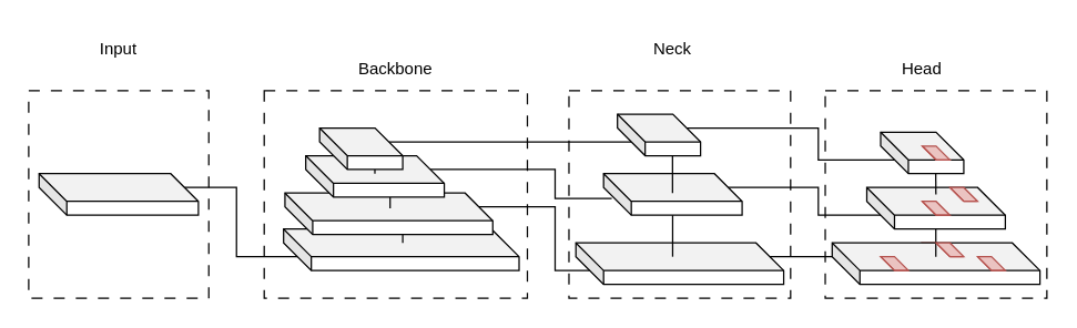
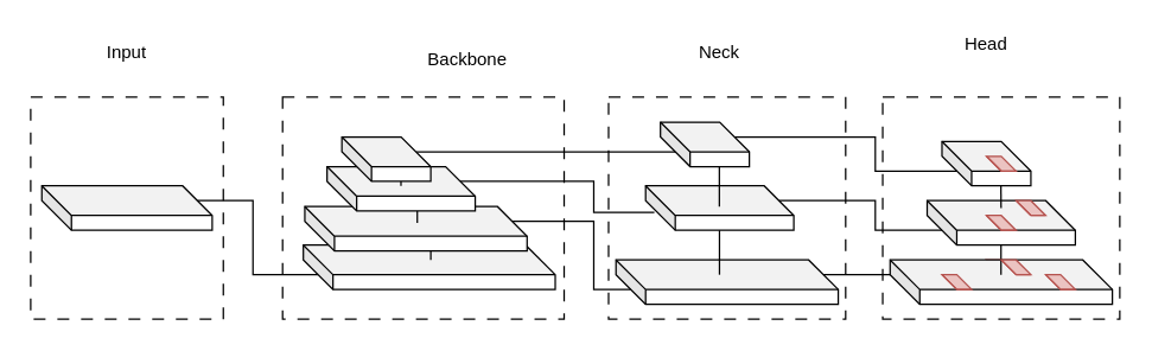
  <mxCell id="0" />
  <mxCell id="1" parent="0" />
  <mxCell id="2" value="" style="shape=cube;whiteSpace=wrap;html=1;boundedLbl=1;backgroundOutline=1;darkOpacity=0.05;darkOpacity2=0.1;fillColor=#f8cecc;strokeColor=#b85450;" parent="1" vertex="1"><mxGeometry x="665" y="175" width="20" height="10" as="geometry" /></mxCell>
  <mxCell id="3" value="" style="shape=cube;whiteSpace=wrap;html=1;boundedLbl=1;backgroundOutline=1;darkOpacity=0.05;darkOpacity2=0.1;" parent="1" vertex="1"><mxGeometry x="600" y="175" width="150" height="30" as="geometry" /></mxCell>
  <mxCell id="4" value="" style="endArrow=none;html=1;rounded=0;" parent="1" edge="1"><mxGeometry width="50" height="50" relative="1" as="geometry"><mxPoint x="674.84" y="185" as="sourcePoint" /><mxPoint x="674.84" y="145" as="targetPoint" /></mxGeometry></mxCell>
  <mxCell id="5" value="" style="rounded=0;whiteSpace=wrap;html=1;dashed=1;dashPattern=8 8;fillColor=none;" parent="1" vertex="1"><mxGeometry x="20" y="65" width="130" height="150" as="geometry" /></mxCell>
  <mxCell id="6" style="edgeStyle=orthogonalEdgeStyle;rounded=0;orthogonalLoop=1;jettySize=auto;html=1;exitX=0;exitY=0;exitDx=105;exitDy=10;exitPerimeter=0;entryX=0;entryY=0;entryDx=10;entryDy=20;entryPerimeter=0;endArrow=none;endFill=0;" parent="1" source="7" target="8" edge="1"><mxGeometry relative="1" as="geometry"><Array as="points"><mxPoint x="170" y="135" /><mxPoint x="170" y="185" /></Array></mxGeometry></mxCell>
  <mxCell id="7" value="" style="shape=cube;whiteSpace=wrap;html=1;boundedLbl=1;backgroundOutline=1;darkOpacity=0.05;darkOpacity2=0.1;" parent="1" vertex="1"><mxGeometry x="27.5" y="125" width="115" height="30" as="geometry" /></mxCell>
  <mxCell id="8" value="" style="shape=cube;whiteSpace=wrap;html=1;boundedLbl=1;backgroundOutline=1;darkOpacity=0.05;darkOpacity2=0.1;" parent="1" vertex="1"><mxGeometry x="204" y="165" width="170" height="30" as="geometry" /></mxCell>
  <mxCell id="9" value="" style="shape=cube;whiteSpace=wrap;html=1;boundedLbl=1;backgroundOutline=1;darkOpacity=0.05;darkOpacity2=0.1;" parent="1" vertex="1"><mxGeometry x="415" y="175" width="150" height="30" as="geometry" /></mxCell>
  <mxCell id="10" value="" style="shape=cube;whiteSpace=wrap;html=1;boundedLbl=1;backgroundOutline=1;darkOpacity=0.05;darkOpacity2=0.1;" parent="1" vertex="1"><mxGeometry x="635" y="95" width="60" height="30" as="geometry" /></mxCell>
  <mxCell id="11" value="" style="shape=cube;whiteSpace=wrap;html=1;boundedLbl=1;backgroundOutline=1;darkOpacity=0.05;darkOpacity2=0.1;" parent="1" vertex="1"><mxGeometry x="625" y="135" width="100" height="30" as="geometry" /></mxCell>
  <mxCell id="12" value="" style="shape=cube;whiteSpace=wrap;html=1;boundedLbl=1;backgroundOutline=1;darkOpacity=0.05;darkOpacity2=0.1;fillColor=#f8cecc;strokeColor=#b85450;" parent="1" vertex="1"><mxGeometry x="665" y="105" width="20" height="10" as="geometry" /></mxCell>
  <mxCell id="13" value="" style="shape=cube;whiteSpace=wrap;html=1;boundedLbl=1;backgroundOutline=1;darkOpacity=0.05;darkOpacity2=0.1;fillColor=#f8cecc;strokeColor=#b85450;" parent="1" vertex="1"><mxGeometry x="665" y="145" width="20" height="10" as="geometry" /></mxCell>
  <mxCell id="14" value="" style="shape=cube;whiteSpace=wrap;html=1;boundedLbl=1;backgroundOutline=1;darkOpacity=0.05;darkOpacity2=0.1;fillColor=#f8cecc;strokeColor=#b85450;" parent="1" vertex="1"><mxGeometry x="685" y="135" width="20" height="10" as="geometry" /></mxCell>
  <mxCell id="15" value="" style="shape=cube;whiteSpace=wrap;html=1;boundedLbl=1;backgroundOutline=1;darkOpacity=0.05;darkOpacity2=0.1;fillColor=#f8cecc;strokeColor=#b85450;" parent="1" vertex="1"><mxGeometry x="635" y="185" width="20" height="10" as="geometry" /></mxCell>
  <mxCell id="16" value="" style="shape=cube;whiteSpace=wrap;html=1;boundedLbl=1;backgroundOutline=1;darkOpacity=0.05;darkOpacity2=0.1;fillColor=#f8cecc;strokeColor=#b85450;" parent="1" vertex="1"><mxGeometry x="705" y="185" width="20" height="10" as="geometry" /></mxCell>
  <mxCell id="17" value="" style="endArrow=none;html=1;rounded=0;exitX=0;exitY=0;exitDx=50;exitDy=10;exitPerimeter=0;entryX=0;entryY=0;entryDx=10;entryDy=20;entryPerimeter=0;" parent="1" source="27" target="32" edge="1"><mxGeometry width="50" height="50" relative="1" as="geometry"><mxPoint x="390" y="185" as="sourcePoint" /><mxPoint x="440" y="135" as="targetPoint" /></mxGeometry></mxCell>
  <mxCell id="18" value="" style="endArrow=none;html=1;rounded=0;" parent="1" edge="1"><mxGeometry width="50" height="50" relative="1" as="geometry"><mxPoint x="484.84" y="185" as="sourcePoint" /><mxPoint x="484.84" y="145" as="targetPoint" /></mxGeometry></mxCell>
  <mxCell id="19" value="" style="endArrow=none;html=1;rounded=0;" parent="1" edge="1"><mxGeometry width="50" height="50" relative="1" as="geometry"><mxPoint x="269.71" y="128" as="sourcePoint" /><mxPoint x="269.71" y="118" as="targetPoint" /></mxGeometry></mxCell>
  <mxCell id="20" value="" style="endArrow=none;html=1;rounded=0;" parent="1" edge="1"><mxGeometry width="50" height="50" relative="1" as="geometry"><mxPoint x="290" y="175" as="sourcePoint" /><mxPoint x="290" y="165" as="targetPoint" /></mxGeometry></mxCell>
  <mxCell id="21" style="edgeStyle=orthogonalEdgeStyle;rounded=0;orthogonalLoop=1;jettySize=auto;html=1;exitX=0;exitY=0;exitDx=140;exitDy=10;exitPerimeter=0;entryX=0;entryY=0;entryDx=10;entryDy=20.0;entryPerimeter=0;endArrow=none;endFill=0;" parent="1" source="22" target="9" edge="1"><mxGeometry relative="1" as="geometry"><Array as="points"><mxPoint x="400" y="149" /><mxPoint x="400" y="195" /></Array></mxGeometry></mxCell>
  <mxCell id="22" value="" style="shape=cube;whiteSpace=wrap;html=1;boundedLbl=1;backgroundOutline=1;darkOpacity=0.05;darkOpacity2=0.1;" parent="1" vertex="1"><mxGeometry x="205" y="139" width="150" height="30" as="geometry" /></mxCell>
  <mxCell id="23" value="" style="endArrow=none;html=1;rounded=0;" parent="1" edge="1"><mxGeometry width="50" height="50" relative="1" as="geometry"><mxPoint x="280.89" y="150" as="sourcePoint" /><mxPoint x="280.89" y="140" as="targetPoint" /></mxGeometry></mxCell>
  <mxCell id="24" style="edgeStyle=orthogonalEdgeStyle;rounded=0;orthogonalLoop=1;jettySize=auto;html=1;exitX=0;exitY=0;exitDx=90;exitDy=10;exitPerimeter=0;entryX=0.059;entryY=0.6;entryDx=0;entryDy=0;entryPerimeter=0;endArrow=none;endFill=0;" parent="1" source="25" target="29" edge="1"><mxGeometry relative="1" as="geometry"><Array as="points"><mxPoint x="400" y="122" /><mxPoint x="400" y="143" /></Array></mxGeometry></mxCell>
  <mxCell id="25" value="" style="shape=cube;whiteSpace=wrap;html=1;boundedLbl=1;backgroundOutline=1;darkOpacity=0.05;darkOpacity2=0.1;" parent="1" vertex="1"><mxGeometry x="220" y="112" width="100" height="30" as="geometry" /></mxCell>
  <mxCell id="26" value="" style="endArrow=none;html=1;rounded=0;" parent="1" edge="1"><mxGeometry width="50" height="50" relative="1" as="geometry"><mxPoint x="269.89" y="125" as="sourcePoint" /><mxPoint x="269.89" y="115" as="targetPoint" /></mxGeometry></mxCell>
  <mxCell id="27" value="" style="shape=cube;whiteSpace=wrap;html=1;boundedLbl=1;backgroundOutline=1;darkOpacity=0.05;darkOpacity2=0.1;" parent="1" vertex="1"><mxGeometry x="230" y="92" width="60" height="30" as="geometry" /></mxCell>
  <mxCell id="28" style="edgeStyle=orthogonalEdgeStyle;rounded=0;orthogonalLoop=1;jettySize=auto;html=1;exitX=0;exitY=0;exitDx=90;exitDy=10;exitPerimeter=0;entryX=0;entryY=0;entryDx=10;entryDy=20;entryPerimeter=0;endArrow=none;endFill=0;" parent="1" source="29" target="11" edge="1"><mxGeometry relative="1" as="geometry"><Array as="points"><mxPoint x="590" y="135" /><mxPoint x="590" y="155" /></Array></mxGeometry></mxCell>
  <mxCell id="29" value="" style="shape=cube;whiteSpace=wrap;html=1;boundedLbl=1;backgroundOutline=1;darkOpacity=0.05;darkOpacity2=0.1;" parent="1" vertex="1"><mxGeometry x="435" y="125" width="100" height="30" as="geometry" /></mxCell>
  <mxCell id="30" value="" style="endArrow=none;html=1;rounded=0;" parent="1" edge="1"><mxGeometry width="50" height="50" relative="1" as="geometry"><mxPoint x="484.76" y="139" as="sourcePoint" /><mxPoint x="484.76" y="99" as="targetPoint" /></mxGeometry></mxCell>
  <mxCell id="31" style="edgeStyle=orthogonalEdgeStyle;rounded=0;orthogonalLoop=1;jettySize=auto;html=1;exitX=0;exitY=0;exitDx=50;exitDy=10;exitPerimeter=0;entryX=0;entryY=0;entryDx=10;entryDy=20;entryPerimeter=0;endArrow=none;endFill=0;" parent="1" source="32" target="10" edge="1"><mxGeometry relative="1" as="geometry"><Array as="points"><mxPoint x="590" y="92" /><mxPoint x="590" y="115" /></Array></mxGeometry></mxCell>
  <mxCell id="32" value="" style="shape=cube;whiteSpace=wrap;html=1;boundedLbl=1;backgroundOutline=1;darkOpacity=0.05;darkOpacity2=0.1;" parent="1" vertex="1"><mxGeometry x="445" y="82" width="60" height="30" as="geometry" /></mxCell>
  <mxCell id="33" value="" style="endArrow=none;html=1;rounded=0;exitX=0;exitY=0;exitDx=140;exitDy=10;exitPerimeter=0;entryX=0;entryY=0;entryDx=0;entryDy=10;entryPerimeter=0;" parent="1" source="9" target="3" edge="1"><mxGeometry width="50" height="50" relative="1" as="geometry"><mxPoint x="600" y="245" as="sourcePoint" /><mxPoint x="650" y="195" as="targetPoint" /></mxGeometry></mxCell>
  <mxCell id="34" value="" style="shape=cube;whiteSpace=wrap;html=1;boundedLbl=1;backgroundOutline=1;darkOpacity=0.05;darkOpacity2=0.1;fillColor=#f8cecc;strokeColor=#b85450;" parent="1" vertex="1"><mxGeometry x="675" y="175" width="20" height="10" as="geometry" /></mxCell>
  <mxCell id="35" value="" style="endArrow=none;html=1;rounded=0;" parent="1" edge="1"><mxGeometry width="50" height="50" relative="1" as="geometry"><mxPoint x="674.89" y="140" as="sourcePoint" /><mxPoint x="674.78" y="125" as="targetPoint" /></mxGeometry></mxCell>
  <mxCell id="36" value="" style="rounded=0;whiteSpace=wrap;html=1;dashed=1;dashPattern=8 8;fillColor=none;" parent="1" vertex="1"><mxGeometry x="190" y="65" width="190" height="150" as="geometry" /></mxCell>
  <mxCell id="37" value="" style="rounded=0;whiteSpace=wrap;html=1;dashed=1;dashPattern=8 8;fillColor=none;" parent="1" vertex="1"><mxGeometry x="410" y="65" width="160" height="150" as="geometry" /></mxCell>
  <mxCell id="38" value="" style="rounded=0;whiteSpace=wrap;html=1;dashed=1;dashPattern=8 8;fillColor=none;" parent="1" vertex="1"><mxGeometry x="595" y="65" width="160" height="150" as="geometry" /></mxCell>
  <mxCell id="39" value="Input" style="text;html=1;strokeColor=none;fillColor=none;align=center;verticalAlign=middle;whiteSpace=wrap;rounded=0;" parent="1" vertex="1"><mxGeometry x="55" y="20" width="60" height="30" as="geometry" /></mxCell>
- <mxCell id="40" value="Backbone" style="text;html=1;strokeColor=none;fillColor=none;align=center;verticalAlign=middle;whiteSpace=wrap;rounded=0;" parent="1" vertex="1"><mxGeometry x="255" y="35" width="60" height="30" as="geometry" /></mxCell>
+ <mxCell id="40" value="Backbone" style="text;html=1;strokeColor=none;fillColor=none;align=center;verticalAlign=middle;whiteSpace=wrap;rounded=0;" parent="1" vertex="1"><mxGeometry x="285" y="25" width="60" height="30" as="geometry" /></mxCell>
  <mxCell id="41" value="Neck" style="text;html=1;strokeColor=none;fillColor=none;align=center;verticalAlign=middle;whiteSpace=wrap;rounded=0;" parent="1" vertex="1"><mxGeometry x="455" y="20" width="60" height="30" as="geometry" /></mxCell>
- <mxCell id="42" value="Head" style="text;html=1;strokeColor=none;fillColor=none;align=center;verticalAlign=middle;whiteSpace=wrap;rounded=0;" parent="1" vertex="1"><mxGeometry x="635" y="35" width="60" height="30" as="geometry" /></mxCell>
+ <mxCell id="42" value="Head" style="text;html=1;strokeColor=none;fillColor=none;align=center;verticalAlign=middle;whiteSpace=wrap;rounded=0;" parent="1" vertex="1"><mxGeometry x="635" y="15" width="60" height="30" as="geometry" /></mxCell>
